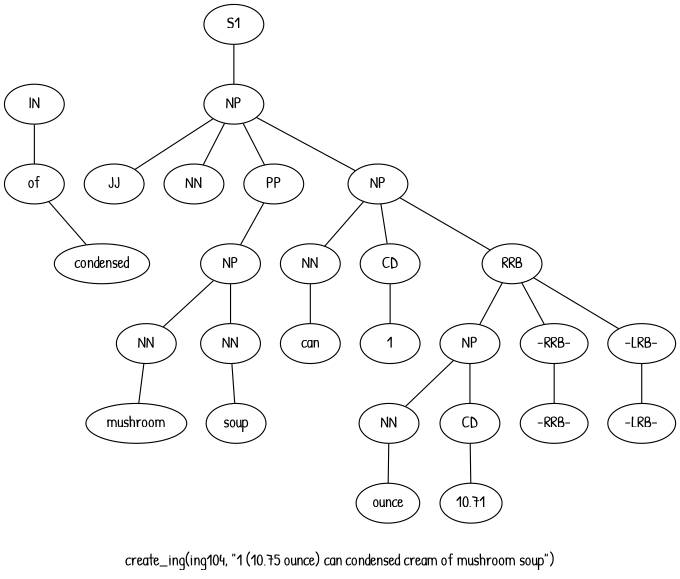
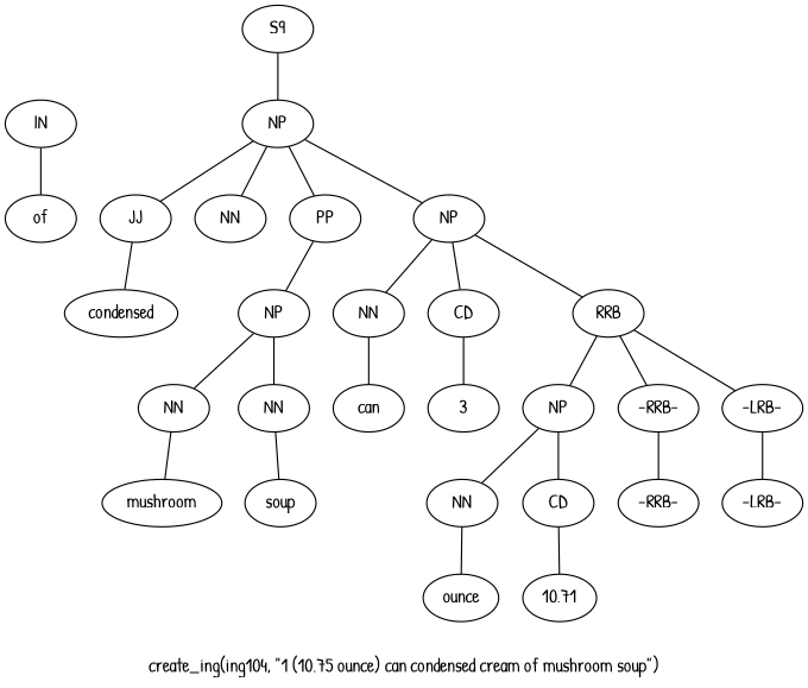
  graph {
    fontname="Patrick Hand"
    label="create_ing(ing104, \"1 (10.75 ounce) can condensed cream of mushroom soup\")"
    node [fontname="Patrick Hand"]
    edge [fontname="Patrick Hand"]
-   n1 [label=S1]
+   n1 [label=S9]
    n2 [label=NP]
    n3 [label=NP]
    n4 [label=JJ]
    n5 [label=NN]
    n6 [label=PP]
    n7 [label=CD]
    n8 [label=RRB]
    n9 [label=NN]
    n10 [label=condensed]
    n11 [label=NP]
-   n12 [label=1]
+   n12 [label=3]
    n13 [label="-LRB-"]
    n14 [label=NP]
    n15 [label="-RRB-"]
    n16 [label=can]
    n17 [label="-LRB-"]
    n18 [label=CD]
    n19 [label=NN]
    n20 [label="-RRB-"]
    n21 [label=10.71]
    n22 [label=ounce]
    n23 [label=IN]
    n24 [label=of]
    n25 [label=NN]
    n26 [label=NN]
    n27 [label=mushroom]
    n28 [label=soup]
    n1 -- n2
    n2 -- n3
    n2 -- n4
    n2 -- n5
    n2 -- n6
    n3 -- n7
    n3 -- n8
    n3 -- n9
-   n24 -- n10
+   n4 -- n10
    n6 -- n11
    n7 -- n12
    n8 -- n13
    n8 -- n14
    n8 -- n15
    n9 -- n16
    n11 -- n25
    n11 -- n26
    n13 -- n17
    n14 -- n18
    n14 -- n19
    n15 -- n20
    n18 -- n21
    n19 -- n22
    n23 -- n24
    n25 -- n27
    n26 -- n28
  }
